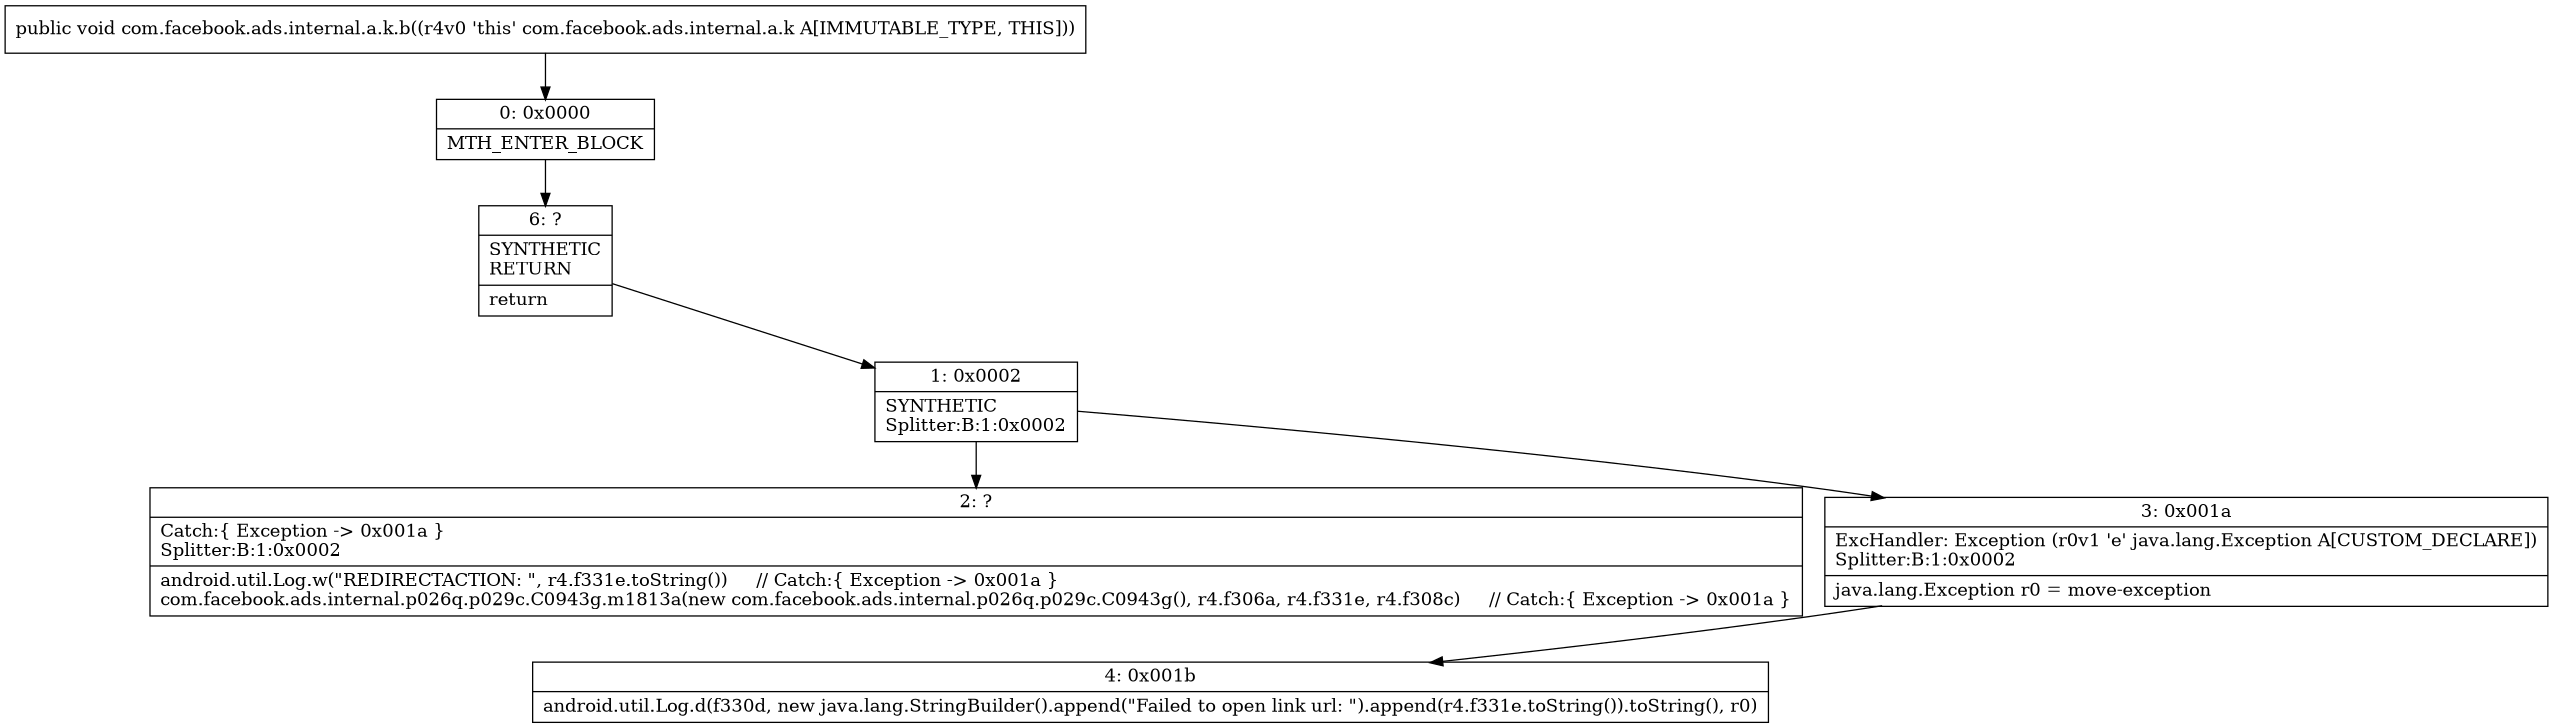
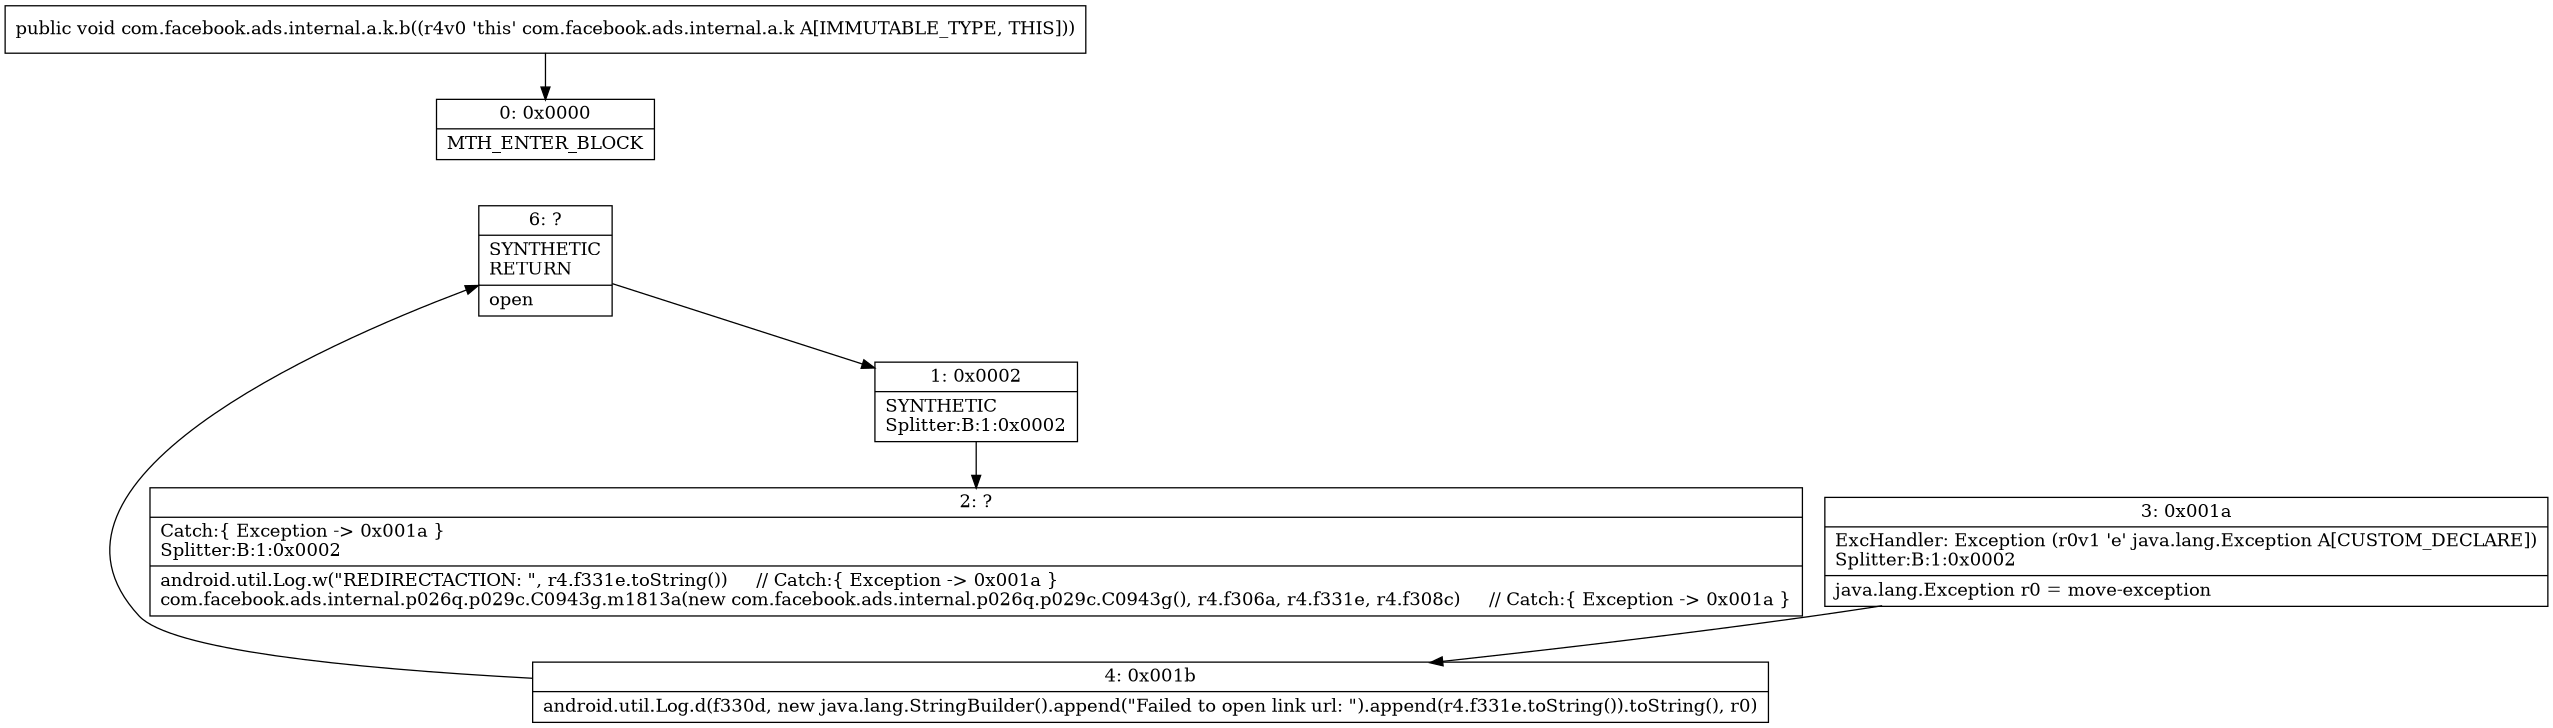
  digraph {
    node [shape=record]
    n1 [label="{0\:\ 0x0000|MTH_ENTER_BLOCK\l}"]
    n2 [label="{1\:\ 0x0002|SYNTHETIC\lSplitter:B:1:0x0002\l}"]
    n3 [label="{2\:\ ?|Catch:\{ Exception \-\> 0x001a \}\lSplitter:B:1:0x0002\l|android.util.Log.w(\"REDIRECTACTION: \", r4.f331e.toString())     \/\/ Catch:\{ Exception \-\> 0x001a \}\lcom.facebook.ads.internal.p026q.p029c.C0943g.m1813a(new com.facebook.ads.internal.p026q.p029c.C0943g(), r4.f306a, r4.f331e, r4.f308c)     \/\/ Catch:\{ Exception \-\> 0x001a \}\l}"]
    n4 [label="{3\:\ 0x001a|ExcHandler: Exception (r0v1 'e' java.lang.Exception A[CUSTOM_DECLARE])\lSplitter:B:1:0x0002\l|java.lang.Exception r0 = move\-exception\l}"]
    n5 [label="{4\:\ 0x001b|android.util.Log.d(f330d, new java.lang.StringBuilder().append(\"Failed to open link url: \").append(r4.f331e.toString()).toString(), r0)\l}"]
-   n6 [label="{6\:\ ?|SYNTHETIC\lRETURN\l|return\l}"]
+   n6 [label="{6\:\ ?|SYNTHETIC\lRETURN\l|open\l}"]
    n7 [label="{public void com.facebook.ads.internal.a.k.b((r4v0 'this' com.facebook.ads.internal.a.k A[IMMUTABLE_TYPE, THIS])) }"]
    n2 -> n3
-   n2 -> n4
    n4 -> n5
-   n1 -> n6
+   n5 -> n6
    n6 -> n2
    n7 -> n1
  }
